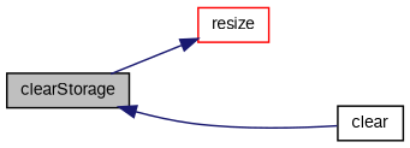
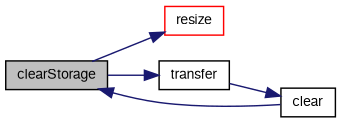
  digraph {
    rankdir=LR
    node [color=black fontname=FreeSans fontsize=10 shape=record]
    edge [color=midnightblue fontname=FreeSans fontsize=10 labelfontname=FreeSans labelfontsize=10 style=solid]
    n1 [fillcolor=grey75 fontcolor=black height=0.2 label=clearStorage style=filled width=0.4]
    n2 [color=red height=0.2 label=resize width=0.4]
+   n3 [height=0.2 label=transfer width=0.4]
    n4 [height=0.2 label=clear width=0.4]
    n1 -> n2
+   n1 -> n3
+   n3 -> n4
    n4 -> n1
  }
